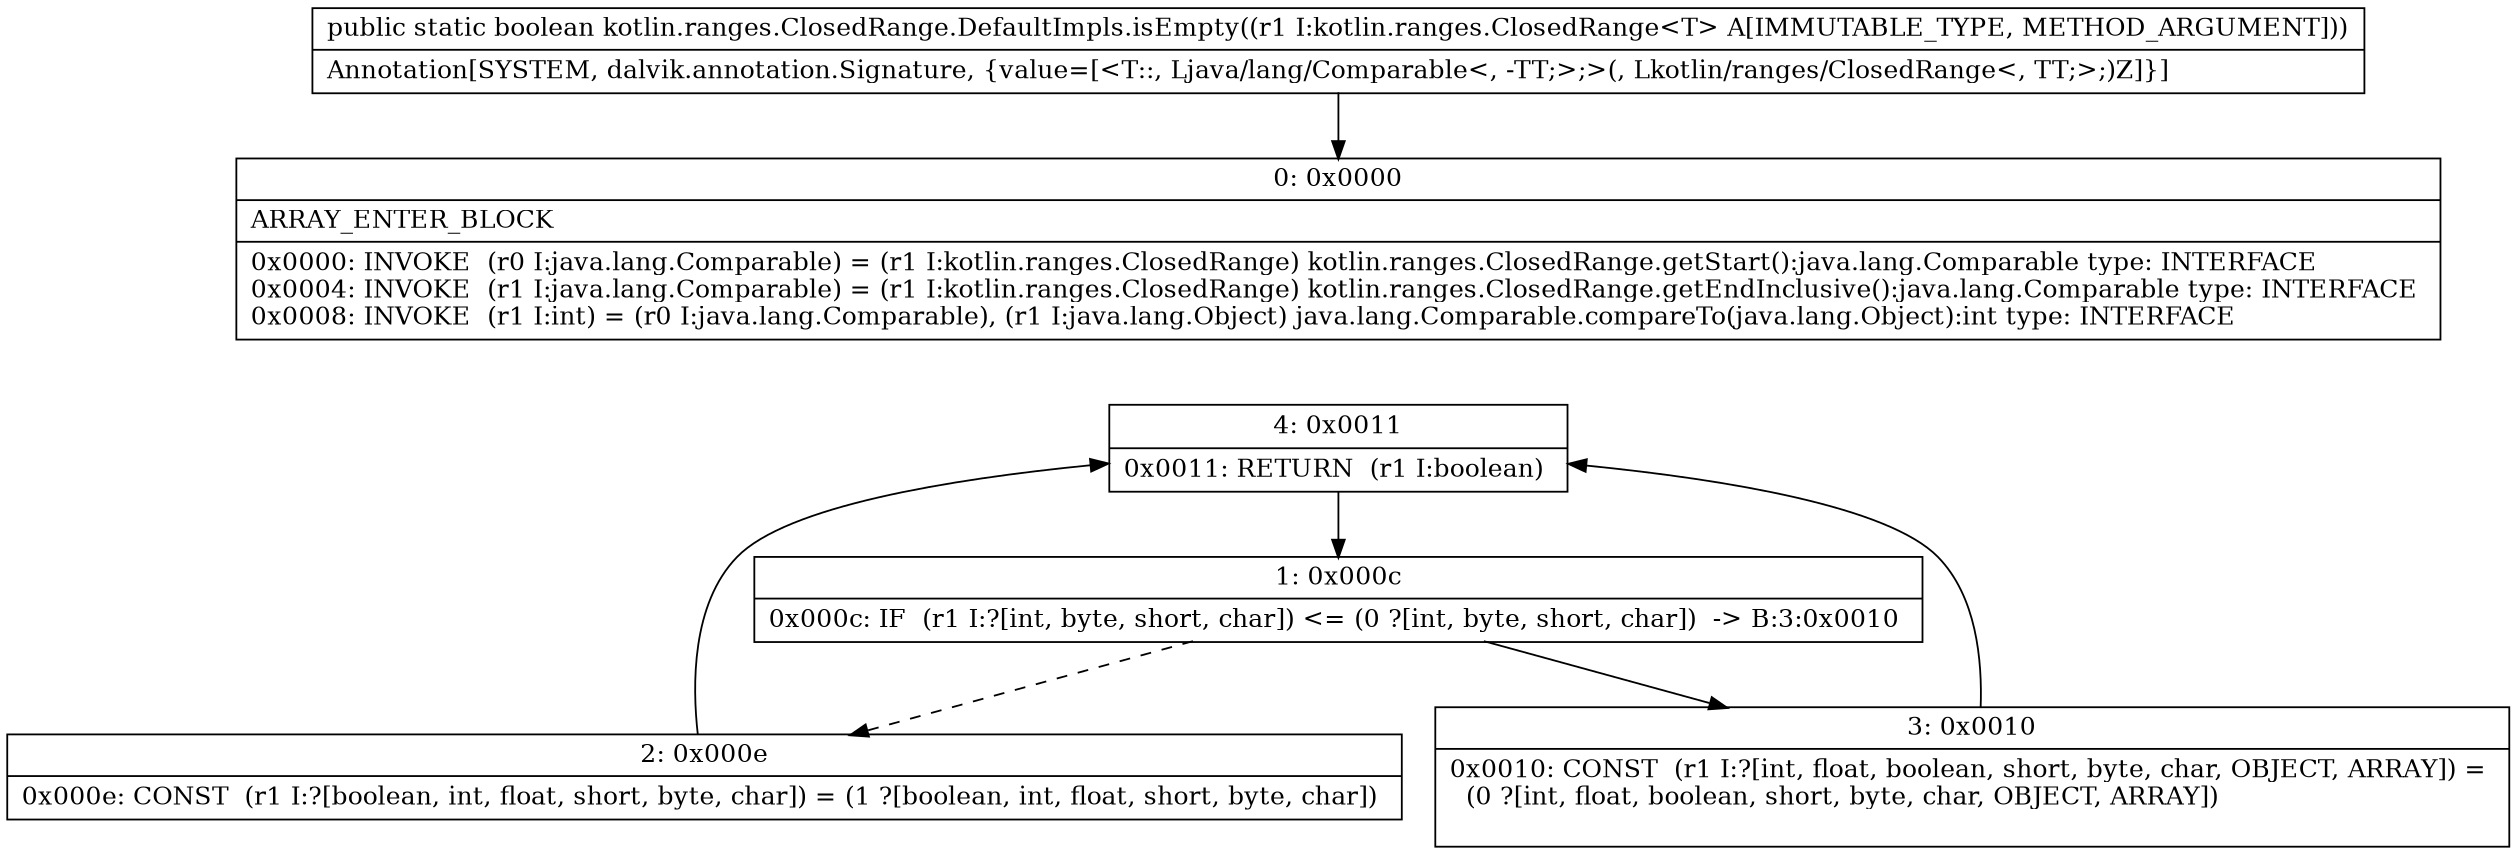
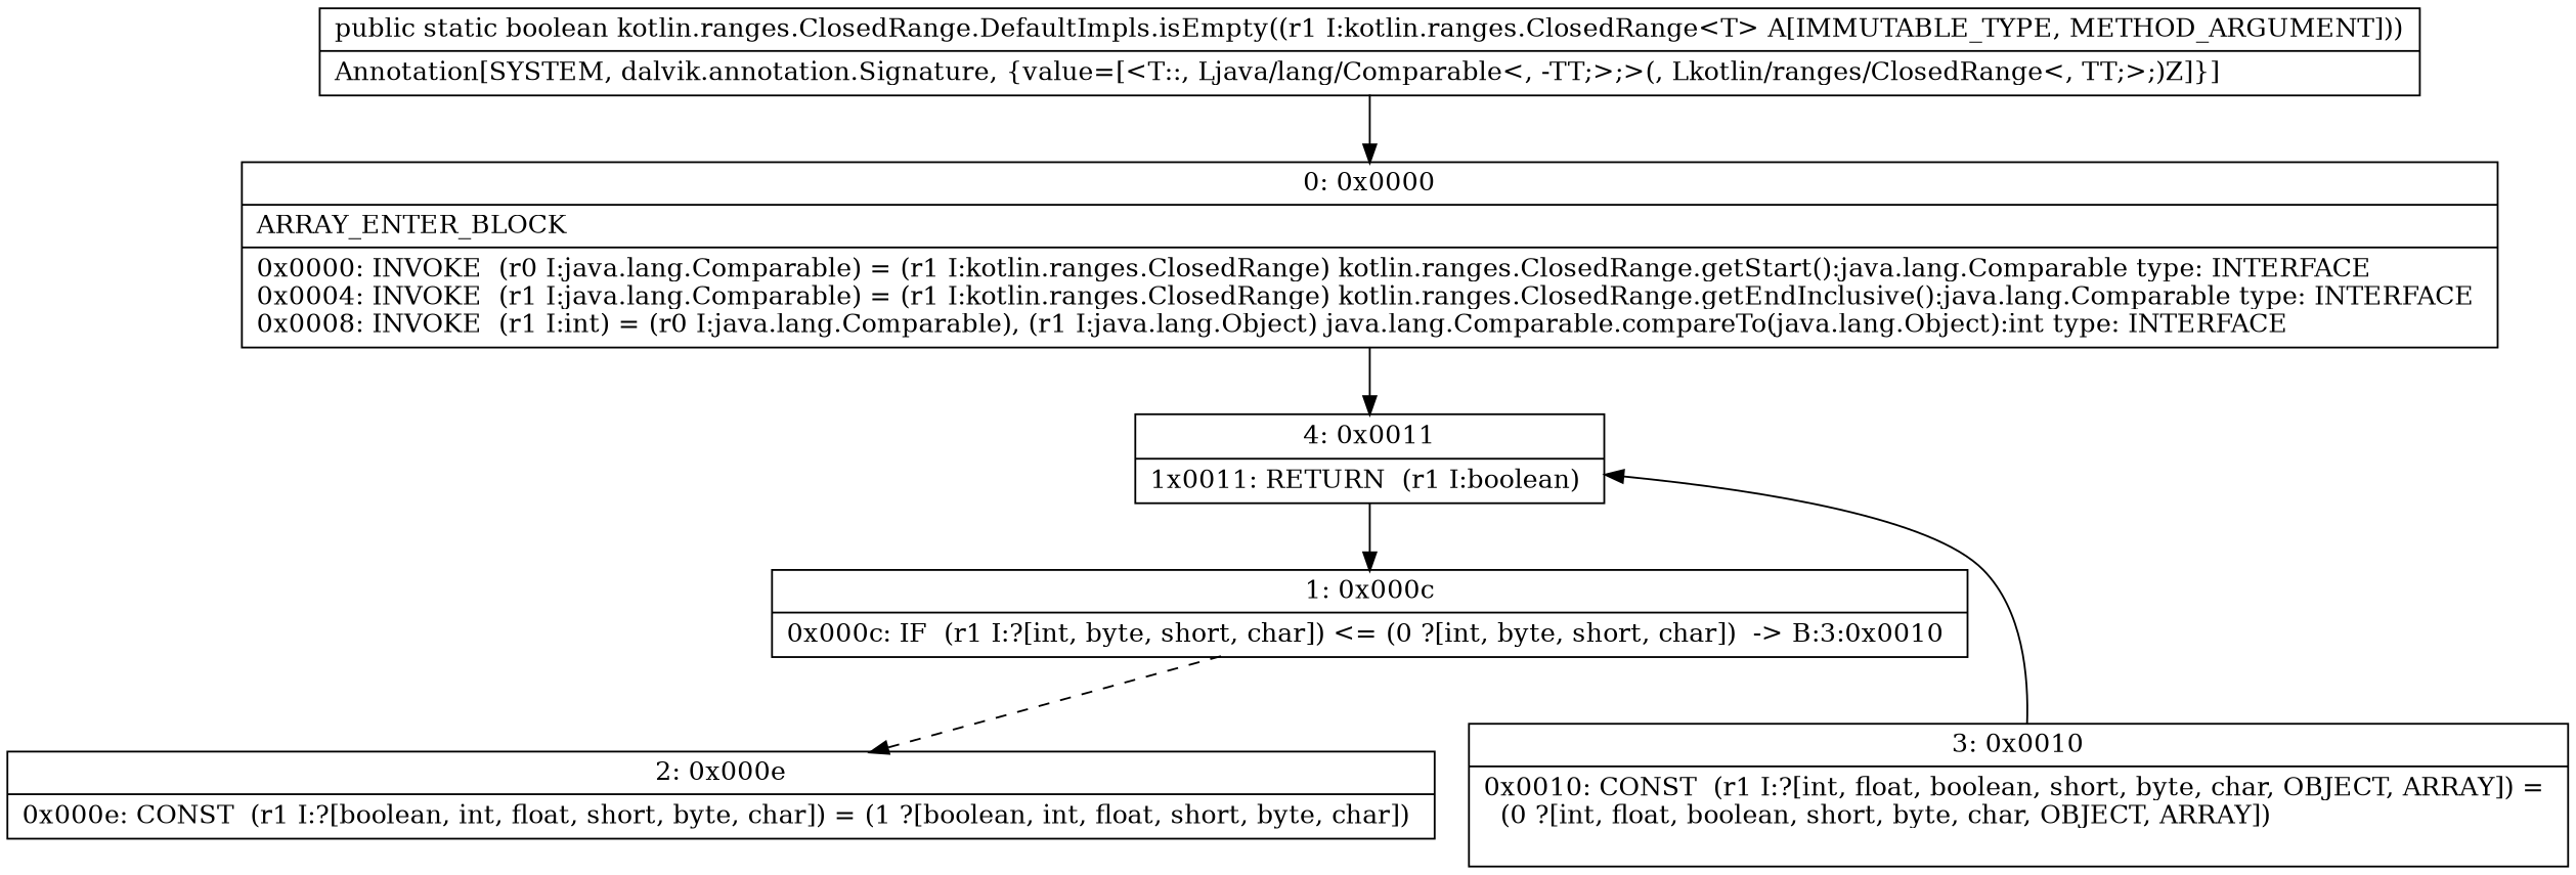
  digraph {
    node [shape=record]
    n1 [label="{0\:\ 0x0000|ARRAY_ENTER_BLOCK\l|0x0000: INVOKE  (r0 I:java.lang.Comparable) = (r1 I:kotlin.ranges.ClosedRange) kotlin.ranges.ClosedRange.getStart():java.lang.Comparable type: INTERFACE \l0x0004: INVOKE  (r1 I:java.lang.Comparable) = (r1 I:kotlin.ranges.ClosedRange) kotlin.ranges.ClosedRange.getEndInclusive():java.lang.Comparable type: INTERFACE \l0x0008: INVOKE  (r1 I:int) = (r0 I:java.lang.Comparable), (r1 I:java.lang.Object) java.lang.Comparable.compareTo(java.lang.Object):int type: INTERFACE \l}"]
    n2 [label="{1\:\ 0x000c|0x000c: IF  (r1 I:?[int, byte, short, char]) \<= (0 ?[int, byte, short, char])  \-\> B:3:0x0010 \l}"]
    n3 [label="{2\:\ 0x000e|0x000e: CONST  (r1 I:?[boolean, int, float, short, byte, char]) = (1 ?[boolean, int, float, short, byte, char]) \l}"]
    n4 [label="{3\:\ 0x0010|0x0010: CONST  (r1 I:?[int, float, boolean, short, byte, char, OBJECT, ARRAY]) = \l  (0 ?[int, float, boolean, short, byte, char, OBJECT, ARRAY])\l \l}"]
-   n5 [label="{4\:\ 0x0011|0x0011: RETURN  (r1 I:boolean) \l}"]
+   n5 [label="{4\:\ 0x0011|1x0011: RETURN  (r1 I:boolean) \l}"]
    n6 [label="{public static boolean kotlin.ranges.ClosedRange.DefaultImpls.isEmpty((r1 I:kotlin.ranges.ClosedRange\<T\> A[IMMUTABLE_TYPE, METHOD_ARGUMENT]))  | Annotation[SYSTEM, dalvik.annotation.Signature, \{value=[\<T::, Ljava\/lang\/Comparable\<, \-TT;\>;\>(, Lkotlin\/ranges\/ClosedRange\<, TT;\>;)Z]\}]\l}"]
    n2 -> n3 [style=dashed]
-   n2 -> n4
-   n3 -> n5
+   n1 -> n5
    n4 -> n5
    n5 -> n2
    n6 -> n1
  }
